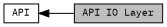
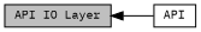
  digraph {
    rankdir=LR
    fontname="IBM Plex Mono"
    node [color=black fontname="IBM Plex Mono" fontsize=10 shape=box style=filled]
    n1 [fillcolor=grey75 fontcolor=black height=0.2 label="API IO Layer" width=0.4]
    n2 [fillcolor=white height=0.2 label=API width=0.4]
-   n2 -> n1 [dir=back fontname="IBM Plex Mono" fontsize=10 labelfontname=Helvetica labelfontsize=10 shape=plaintext style=solid]
+   n1 -> n2 [dir=back fontname="IBM Plex Mono" fontsize=10 labelfontname=Helvetica labelfontsize=10 shape=plaintext style=solid]
  }
